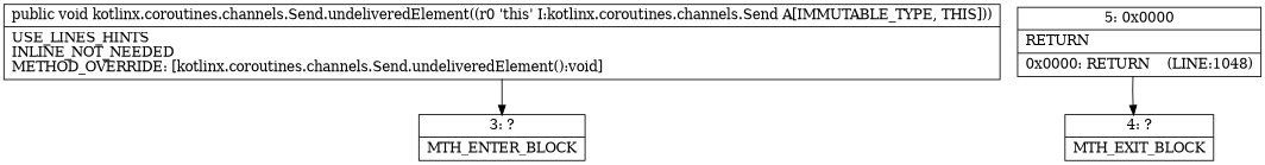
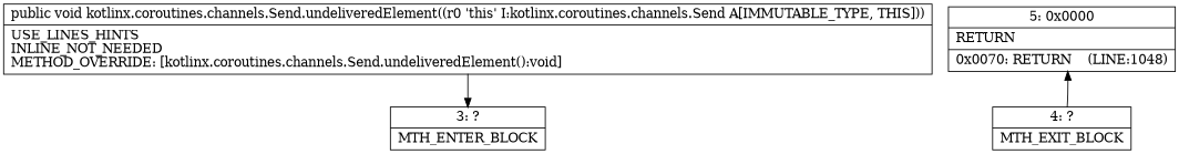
  digraph {
    node [shape=record]
    n1 [label="{3\:\ ?|MTH_ENTER_BLOCK\l}"]
-   n2 [label="{5\:\ 0x0000|RETURN\l|0x0000: RETURN    (LINE:1048)\l}"]
+   n2 [label="{5\:\ 0x0000|RETURN\l|0x0070: RETURN    (LINE:1048)\l}"]
    n3 [label="{4\:\ ?|MTH_EXIT_BLOCK\l}"]
    n4 [label="{public void kotlinx.coroutines.channels.Send.undeliveredElement((r0 'this' I:kotlinx.coroutines.channels.Send A[IMMUTABLE_TYPE, THIS]))  | USE_LINES_HINTS\lINLINE_NOT_NEEDED\lMETHOD_OVERRIDE: [kotlinx.coroutines.channels.Send.undeliveredElement():void]\l}"]
-   n2 -> n3
+   n3 -> n2
    n4 -> n1
  }
